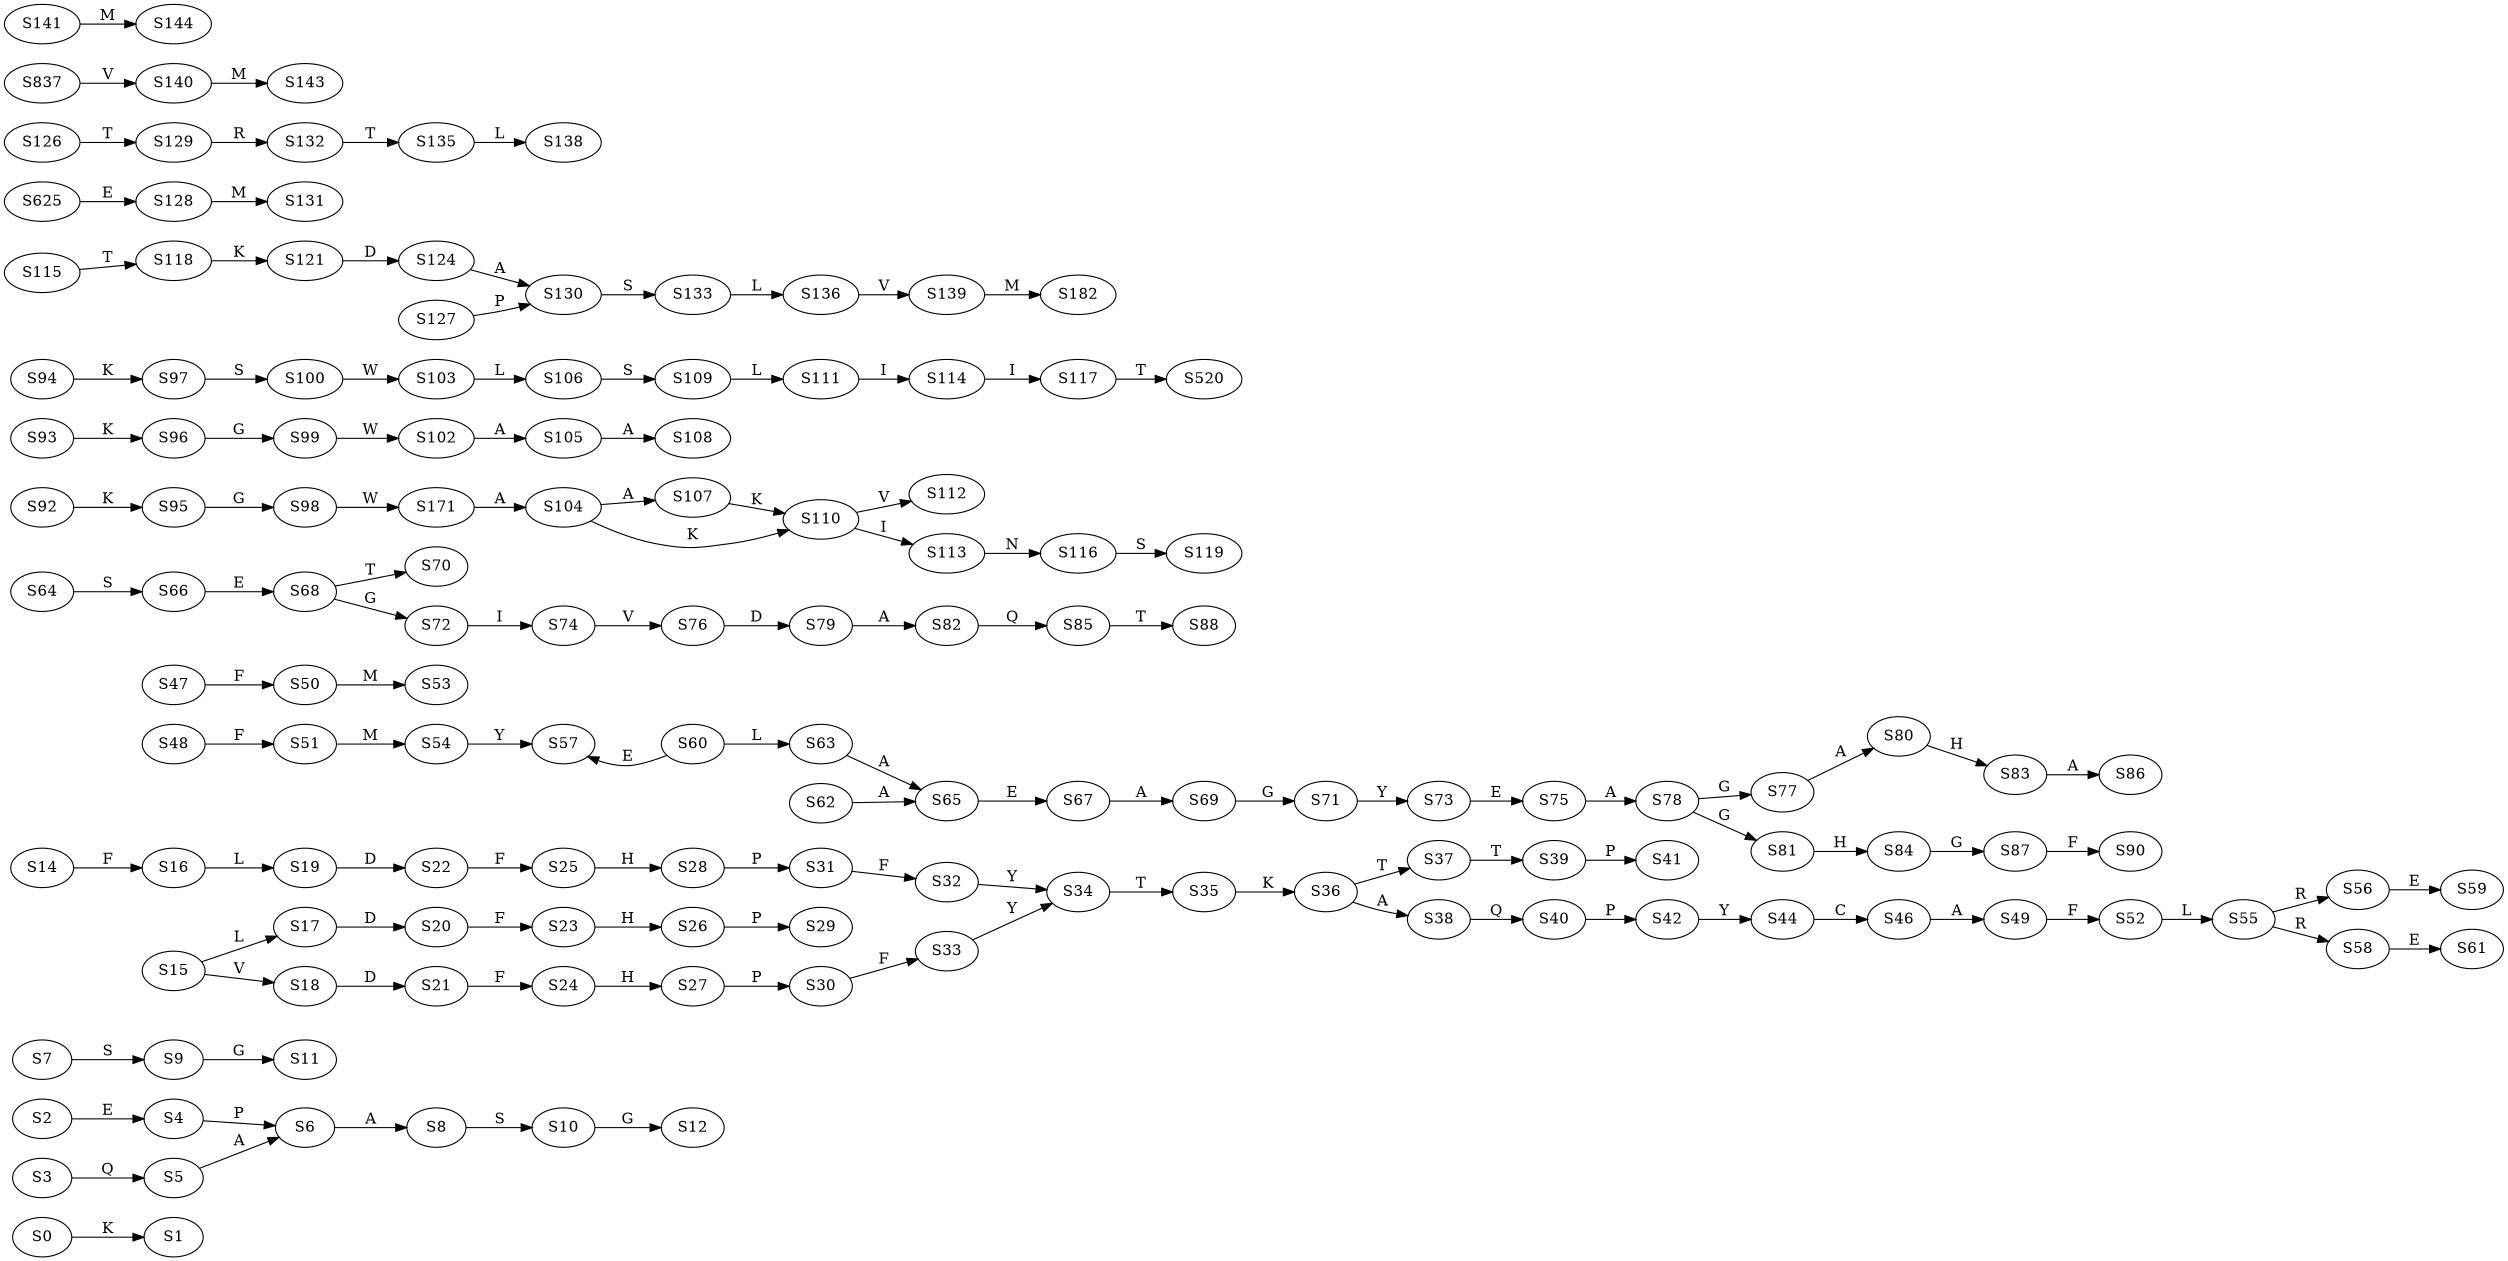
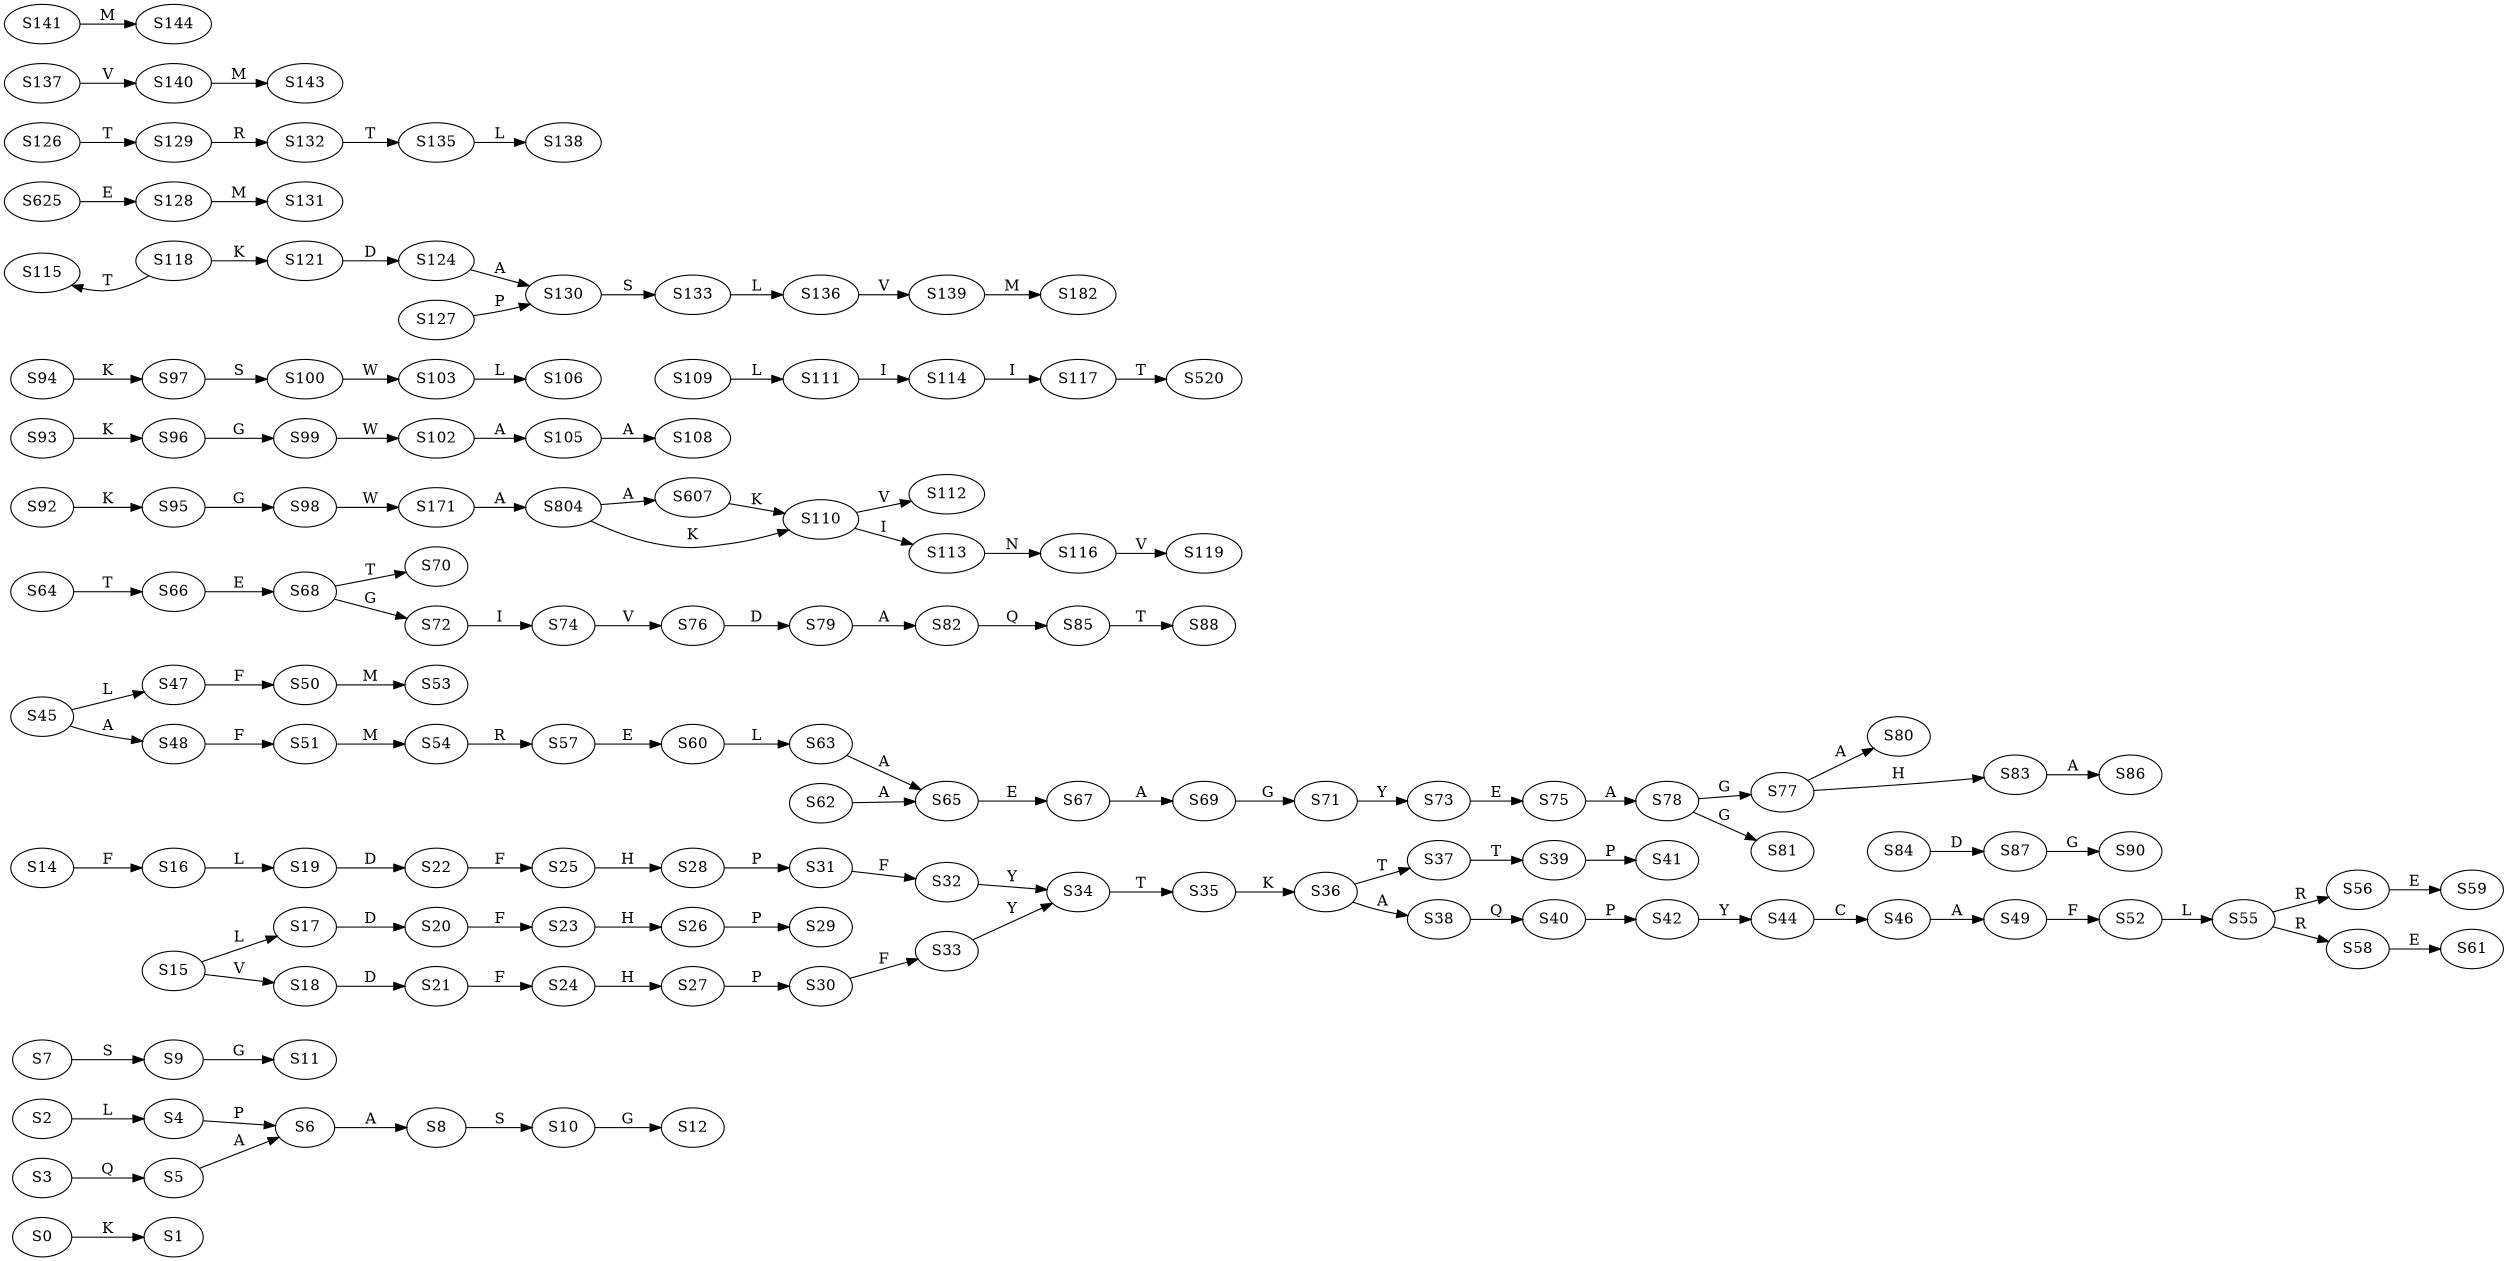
  strict digraph {
    rankdir=LR
    S0
    S1
    S2
    S4
    S3
    S5
    S6
    S8
    S7
    S9
    S10
    S11
    S12
    S14
    S16
    S15
    S17
    S18
    S19
    S20
    S21
    S22
    S23
    S24
    S25
    S26
    S27
    S28
    S29
    S30
    S31
    S33
    S32
    S34
    S35
    S36
    S37
    S38
    S39
    S40
    S41
    S42
    S44
    S46
+   S45
    S47
    S48
    S49
    S50
    S51
    S52
    S53
    S54
    S55
    S57
    S56
    S58
    S59
    S60
    S61
    S63
    S62
    S65
    S64
    S66
    S67
    S68
    S69
    S70
    S72
    S71
    S73
    S74
    S75
    S76
    S78
    S79
    S77
    S80
    S81
    S82
    S83
    S84
    S85
    S86
    S87
    S88
    S90
    S92
    S95
    S93
    S96
    S94
    S97
    S98
    S99
    S100
    n98 [label=S171]
    S102
    S103
-   S104
+   S104 [label=S804]
    S105
    S106
-   S107
+   S107 [label=S607]
    S110
    S108
    S109
    S111
    S112
    S113
    S114
    S116
    S117
    S115
    S118
    S119
    n117 [label=S520]
    S121
    S124
    S130
    n121 [label=S625]
    S128
    S126
    S129
    S127
    S131
    S132
    S133
    S135
    S136
    S138
    S139
-   S137 [label=S837]
+   S137
    S140
    n135 [label=S182]
    S143
    S141
    S144
    S0 -> S1 [label=K]
-   S2 -> S4 [label=E]
+   S2 -> S4 [label=L]
    S4 -> S6 [label=P]
    S3 -> S5 [label=Q]
    S5 -> S6 [label=A]
    S6 -> S8 [label=A]
    S8 -> S10 [label=S]
    S7 -> S9 [label=S]
    S9 -> S11 [label=G]
    S10 -> S12 [label=G]
    S14 -> S16 [label=F]
    S16 -> S19 [label=L]
    S15 -> S17 [label=L]
    S15 -> S18 [label=V]
    S17 -> S20 [label=D]
    S18 -> S21 [label=D]
    S19 -> S22 [label=D]
    S20 -> S23 [label=F]
    S21 -> S24 [label=F]
    S22 -> S25 [label=F]
    S23 -> S26 [label=H]
    S24 -> S27 [label=H]
    S25 -> S28 [label=H]
    S26 -> S29 [label=P]
    S27 -> S30 [label=P]
    S28 -> S31 [label=P]
    S30 -> S33 [label=F]
    S31 -> S32 [label=F]
    S33 -> S34 [label=Y]
    S32 -> S34 [label=Y]
    S34 -> S35 [label=T]
    S35 -> S36 [label=K]
    S36 -> S37 [label=T]
    S36 -> S38 [label=A]
    S37 -> S39 [label=T]
    S38 -> S40 [label=Q]
    S39 -> S41 [label=P]
    S40 -> S42 [label=P]
    S42 -> S44 [label=Y]
    S44 -> S46 [label=C]
    S46 -> S49 [label=A]
+   S45 -> S47 [label=L]
+   S45 -> S48 [label=A]
    S47 -> S50 [label=F]
    S48 -> S51 [label=F]
    S49 -> S52 [label=F]
    S50 -> S53 [label=M]
    S51 -> S54 [label=M]
    S52 -> S55 [label=L]
-   S54 -> S57 [label=Y]
+   S54 -> S57 [label=R]
    S55 -> S56 [label=R]
    S55 -> S58 [label=R]
-   S60 -> S57 [label=E]
+   S57 -> S60 [label=E]
    S56 -> S59 [label=E]
    S58 -> S61 [label=E]
    S60 -> S63 [label=L]
    S63 -> S65 [label=A]
    S62 -> S65 [label=A]
    S65 -> S67 [label=E]
-   S64 -> S66 [label=S]
+   S64 -> S66 [label=T]
    S66 -> S68 [label=E]
    S67 -> S69 [label=A]
    S68 -> S70 [label=T]
    S68 -> S72 [label=G]
    S69 -> S71 [label=G]
    S72 -> S74 [label=I]
    S71 -> S73 [label=Y]
    S73 -> S75 [label=E]
    S74 -> S76 [label=V]
    S75 -> S78 [label=A]
    S76 -> S79 [label=D]
    S78 -> S77 [label=G]
    S78 -> S81 [label=G]
    S79 -> S82 [label=A]
    S77 -> S80 [label=A]
-   S80 -> S83 [label=H]
-   S81 -> S84 [label=H]
+   S77 -> S83 [label=H]
    S82 -> S85 [label=Q]
    S83 -> S86 [label=A]
-   S84 -> S87 [label=G]
+   S84 -> S87 [label=D]
    S85 -> S88 [label=T]
-   S87 -> S90 [label=F]
+   S87 -> S90 [label=G]
    S92 -> S95 [label=K]
    S95 -> S98 [label=G]
    S93 -> S96 [label=K]
    S96 -> S99 [label=G]
    S94 -> S97 [label=K]
    S97 -> S100 [label=S]
    S98 -> n98 [label=W]
    S99 -> S102 [label=W]
    S100 -> S103 [label=W]
    n98 -> S104 [label=A]
    S102 -> S105 [label=A]
    S103 -> S106 [label=L]
    S104 -> S107 [label=A]
    S104 -> S110 [label=K]
    S105 -> S108 [label=A]
-   S106 -> S109 [label=S]
    S107 -> S110 [label=K]
    S110 -> S112 [label=V]
    S110 -> S113 [label=I]
    S109 -> S111 [label=L]
    S111 -> S114 [label=I]
    S113 -> S116 [label=N]
    S114 -> S117 [label=I]
-   S116 -> S119 [label=S]
+   S116 -> S119 [label=V]
    S117 -> n117 [label=T]
-   S115 -> S118 [label=T]
+   S118 -> S115 [label=T]
    S118 -> S121 [label=K]
    S121 -> S124 [label=D]
    S124 -> S130 [label=A]
    S130 -> S133 [label=S]
    n121 -> S128 [label=E]
    S128 -> S131 [label=M]
    S126 -> S129 [label=T]
    S129 -> S132 [label=R]
    S127 -> S130 [label=P]
    S132 -> S135 [label=T]
    S133 -> S136 [label=L]
    S135 -> S138 [label=L]
    S136 -> S139 [label=V]
    S139 -> n135 [label=M]
    S137 -> S140 [label=V]
    S140 -> S143 [label=M]
    S141 -> S144 [label=M]
  }
